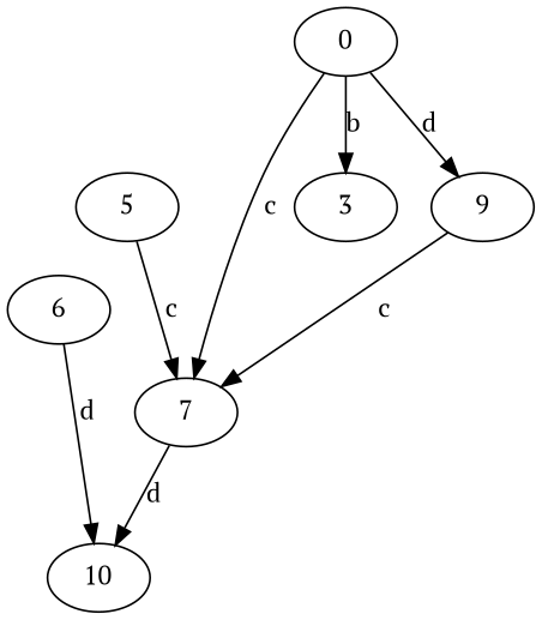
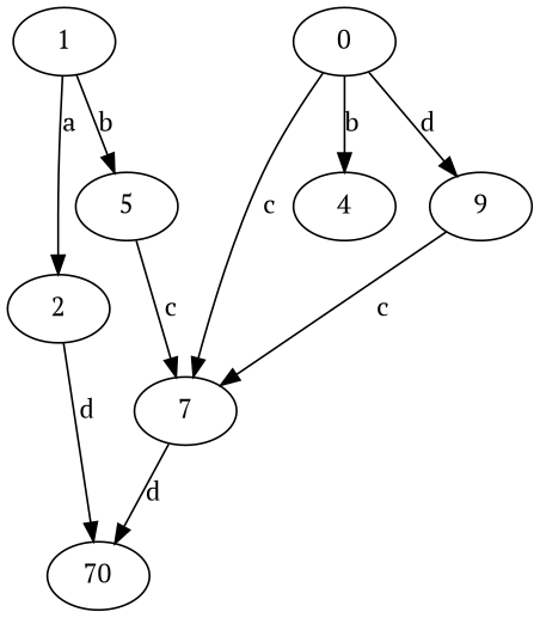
  strict digraph {
    fontname="PT Serif"
    node [fontname="PT Serif"]
    edge [fontname="PT Serif"]
-   2 [label=6]
+   1
+   2
    5
-   10
+   10 [label=70]
    7
    0
-   4 [label=3]
+   4
    9
+   1 -> 2 [label=a]
+   1 -> 5 [label=b]
    2 -> 10 [label=d]
    5 -> 7 [label=c]
    7 -> 10 [label=d]
    0 -> 7 [label=c]
    0 -> 4 [label=b]
    0 -> 9 [label=d]
    9 -> 7 [label=c]
  }
